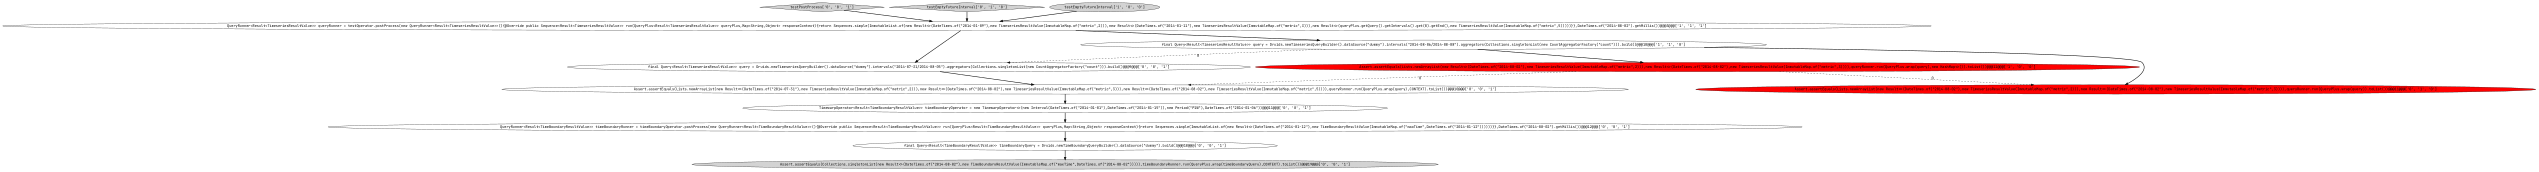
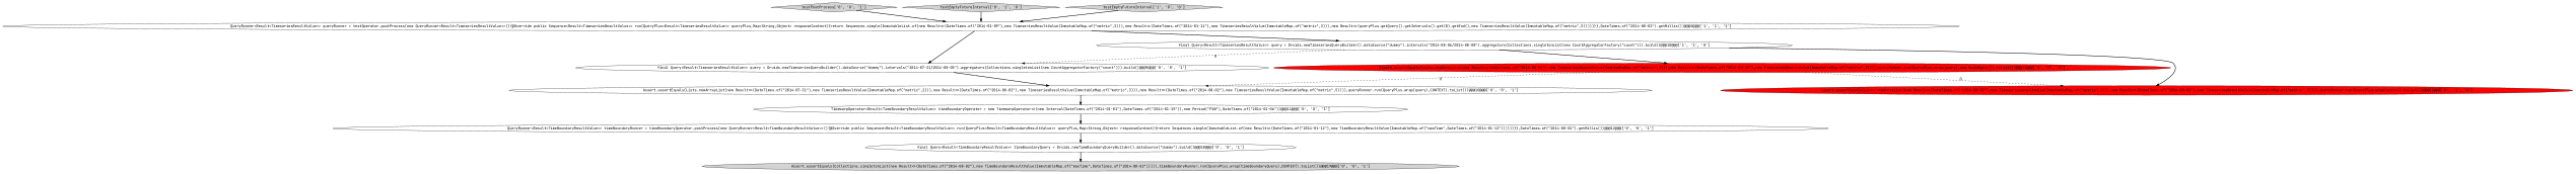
  digraph {
    fontname="JetBrains Mono"
    node [fillcolor=white shape=ellipse style=filled fontname="JetBrains Mono"]
    edge [style=bold fontname="JetBrains Mono"]
    n1 [fillcolor=lightgray label="testPostProcess['0', '0', '1']" shape=diamond]
    n2 [label="QueryRunner<Result<TimeseriesResultValue>> queryRunner = testOperator.postProcess(new QueryRunner<Result<TimeseriesResultValue>>(){@Override public Sequence<Result<TimeseriesResultValue>> run(QueryPlus<Result<TimeseriesResultValue>> queryPlus,Map<String,Object> responseContext){return Sequences.simple(ImmutableList.of(new Result<>(DateTimes.of(\"2014-01-09\"),new TimeseriesResultValue(ImmutableMap.of(\"metric\",2))),new Result<>(DateTimes.of(\"2014-01-11\"),new TimeseriesResultValue(ImmutableMap.of(\"metric\",3))),new Result<>(queryPlus.getQuery().getIntervals().get(0).getEnd(),new TimeseriesResultValue(ImmutableMap.of(\"metric\",5)))))}},DateTimes.of(\"2014-08-02\").getMillis())@@@3@@@['1', '1', '1']"]
    n3 [label="TimewarpOperator<Result<TimeBoundaryResultValue>> timeBoundaryOperator = new TimewarpOperator<>(new Interval(DateTimes.of(\"2014-01-01\"),DateTimes.of(\"2014-01-15\")),new Period(\"P1W\"),DateTimes.of(\"2014-01-06\"))@@@11@@@['0', '0', '1']"]
    n4 [label="QueryRunner<Result<TimeBoundaryResultValue>> timeBoundaryRunner = timeBoundaryOperator.postProcess(new QueryRunner<Result<TimeBoundaryResultValue>>(){@Override public Sequence<Result<TimeBoundaryResultValue>> run(QueryPlus<Result<TimeBoundaryResultValue>> queryPlus,Map<String,Object> responseContext){return Sequences.simple(ImmutableList.of(new Result<>(DateTimes.of(\"2014-01-12\"),new TimeBoundaryResultValue(ImmutableMap.of(\"maxTime\",DateTimes.of(\"2014-01-12\"))))))}},DateTimes.of(\"2014-08-02\").getMillis())@@@12@@@['0', '0', '1']"]
    n5 [label="final Query<Result<TimeBoundaryResultValue>> timeBoundaryQuery = Druids.newTimeBoundaryQueryBuilder().dataSource(\"dummy\").build()@@@18@@@['0', '0', '1']"]
    n6 [fillcolor=lightgray label="Assert.assertEquals(Collections.singletonList(new Result<>(DateTimes.of(\"2014-08-02\"),new TimeBoundaryResultValue(ImmutableMap.of(\"maxTime\",DateTimes.of(\"2014-08-02\"))))),timeBoundaryRunner.run(QueryPlus.wrap(timeBoundaryQuery),CONTEXT).toList())@@@19@@@['0', '0', '1']"]
    n7 [label="final Query<Result<TimeseriesResultValue>> query = Druids.newTimeseriesQueryBuilder().dataSource(\"dummy\").intervals(\"2014-07-31/2014-08-05\").aggregators(Collections.singletonList(new CountAggregatorFactory(\"count\"))).build()@@@9@@@['0', '0', '1']"]
    n8 [label="final Query<Result<TimeseriesResultValue>> query = Druids.newTimeseriesQueryBuilder().dataSource(\"dummy\").intervals(\"2014-08-06/2014-08-08\").aggregators(Collections.singletonList(new CountAggregatorFactory(\"count\"))).build()@@@10@@@['1', '1', '0']"]
    n9 [label="Assert.assertEquals(Lists.newArrayList(new Result<>(DateTimes.of(\"2014-07-31\"),new TimeseriesResultValue(ImmutableMap.of(\"metric\",2))),new Result<>(DateTimes.of(\"2014-08-02\"),new TimeseriesResultValue(ImmutableMap.of(\"metric\",3))),new Result<>(DateTimes.of(\"2014-08-02\"),new TimeseriesResultValue(ImmutableMap.of(\"metric\",5)))),queryRunner.run(QueryPlus.wrap(query),CONTEXT).toList())@@@10@@@['0', '0', '1']"]
    n10 [fillcolor=red label="Assert.assertEquals(Lists.newArrayList(new Result<>(DateTimes.of(\"2014-08-02\"),new TimeseriesResultValue(ImmutableMap.of(\"metric\",2))),new Result<>(DateTimes.of(\"2014-08-02\"),new TimeseriesResultValue(ImmutableMap.of(\"metric\",3)))),queryRunner.run(QueryPlus.wrap(query)).toList())@@@11@@@['0', '1', '0']"]
    n11 [fillcolor=red label="Assert.assertEquals(Lists.newArrayList(new Result<>(DateTimes.of(\"2014-08-02\"),new TimeseriesResultValue(ImmutableMap.of(\"metric\",2))),new Result<>(DateTimes.of(\"2014-08-02\"),new TimeseriesResultValue(ImmutableMap.of(\"metric\",3)))),queryRunner.run(QueryPlus.wrap(query),new HashMap<>()).toList())@@@11@@@['1', '0', '0']"]
    n12 [fillcolor=lightgray label="testEmptyFutureInterval['0', '1', '0']" shape=diamond]
-   n13 [fillcolor=lightgray label="testEmptyFutureInterval['1', '0', '0']"]
+   n13 [fillcolor=lightgray label="testEmptyFutureInterval['1', '0', '0']" shape=diamond]
    n1 -> n2
    n2 -> n7
    n2 -> n8
    n3 -> n4
    n4 -> n5
    n5 -> n6
    n7 -> n9
    n8 -> n7 [label=0 style=dashed]
    n8 -> n10
    n8 -> n11
    n9 -> n3
    n11 -> n9 [label=0 style=dashed]
    n11 -> n10 [label=0 style=dashed]
    n12 -> n2
    n13 -> n2
  }
